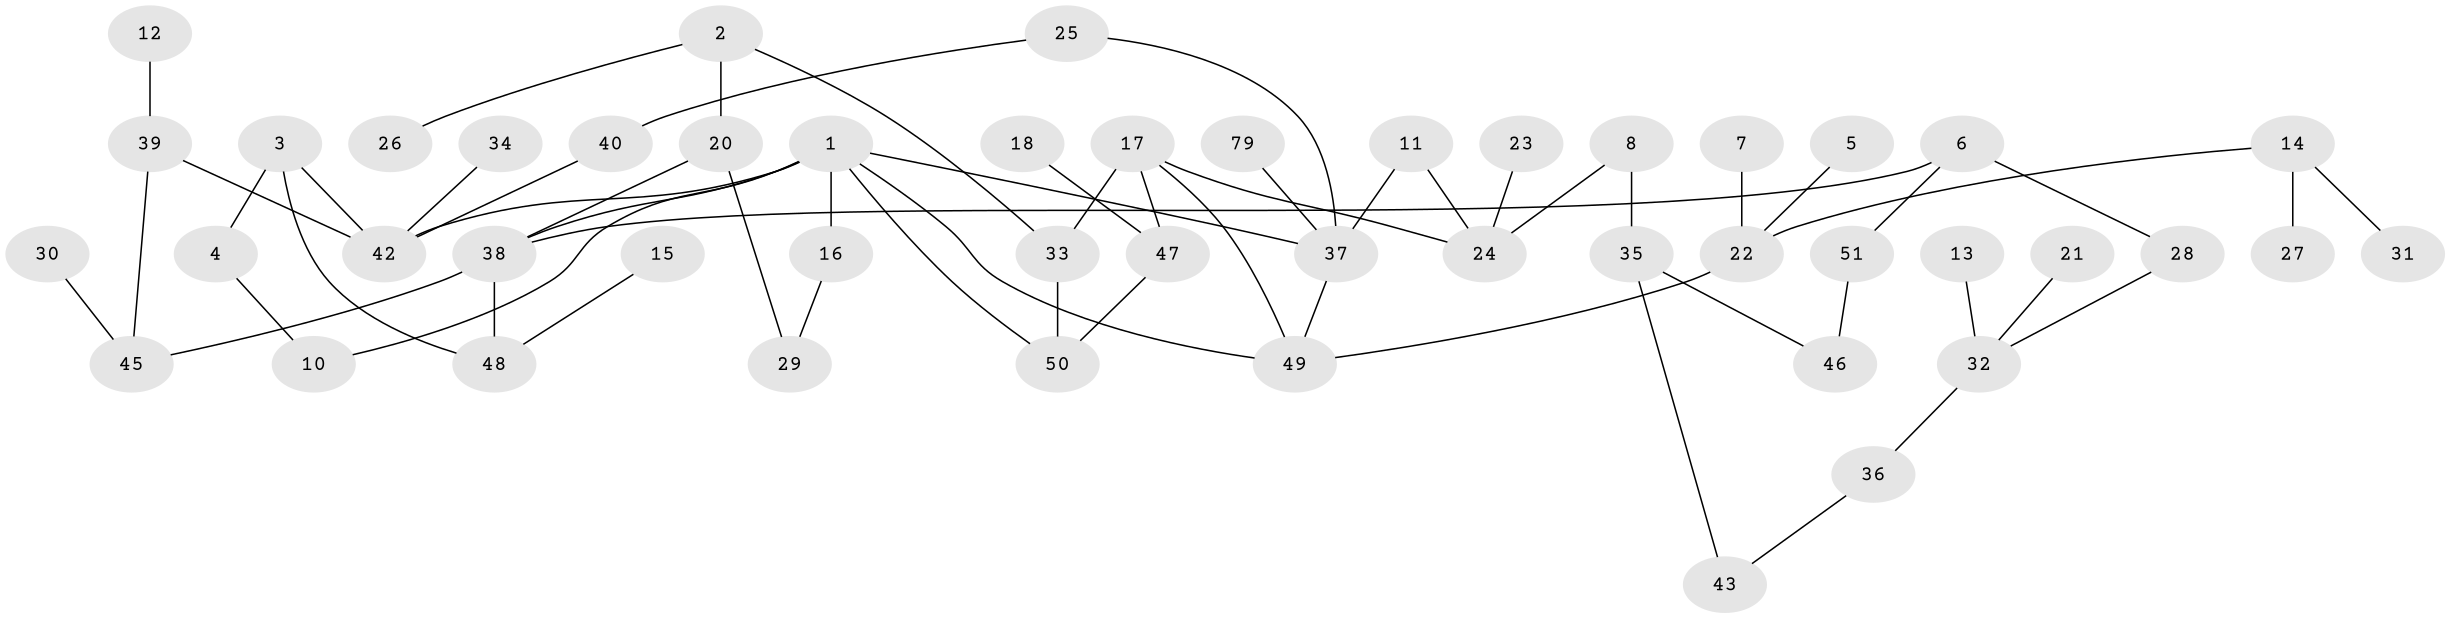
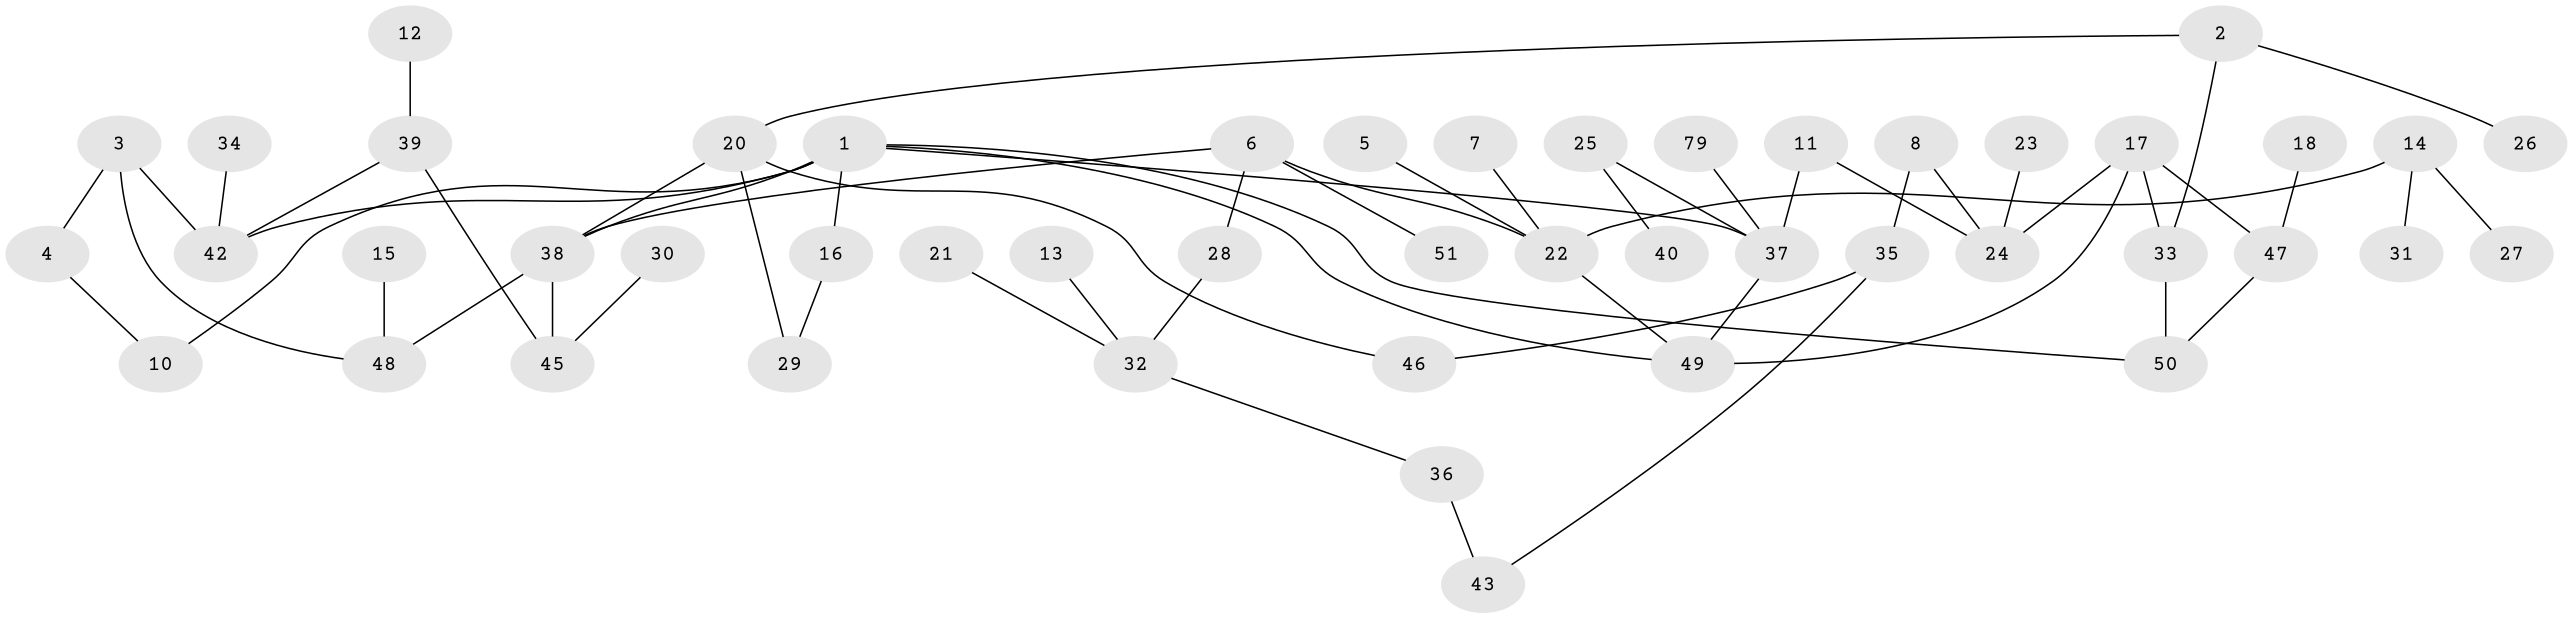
  graph {
    fontname="Courier Prime"
    node [color=gray90 fontname="Courier Prime" style=filled]
    edge [fontname="Courier Prime" weight=1.0]
    1
    10
    16
    37
    38
    42
    49
    50
    29
    48
    45
    2
    20
    26
    33
    46
    3
    4
    5
    22
    6
    28
    51
    32
    7
    8
    24
    35
    43
    11
    12
    39
    13
    36
    14
    27
    31
    15
    17
    47
    18
    n42 [label=79]
    21
    23
    25
    40
    30
    34
    1 -- 10
    1 -- 16
    1 -- 37
    1 -- 38
    1 -- 42 [weight=2.0]
    1 -- 49
    1 -- 50
    16 -- 29
    37 -- 49
    38 -- 48
    38 -- 45
    2 -- 20
    2 -- 26
    2 -- 33
    20 -- 38
    20 -- 29
-   51 -- 46
+   20 -- 46
    33 -- 50
    3 -- 42
    3 -- 48
    3 -- 4
    4 -- 10
    5 -- 22
    22 -- 49
    6 -- 38
+   6 -- 22
    6 -- 28
    6 -- 51
    28 -- 32
    32 -- 36
    7 -- 22
    8 -- 24
    8 -- 35
    35 -- 46
    35 -- 43
    11 -- 37
    11 -- 24
    12 -- 39
    39 -- 42
    39 -- 45
    13 -- 32
    36 -- 43
    14 -- 22
    14 -- 27
    14 -- 31
    15 -- 48
    17 -- 49
    17 -- 33
    17 -- 24
    17 -- 47
    47 -- 50
    18 -- 47
    n42 -- 37
    21 -- 32
    23 -- 24
    25 -- 37
    25 -- 40
-   40 -- 42
    30 -- 45
    34 -- 42
  }
